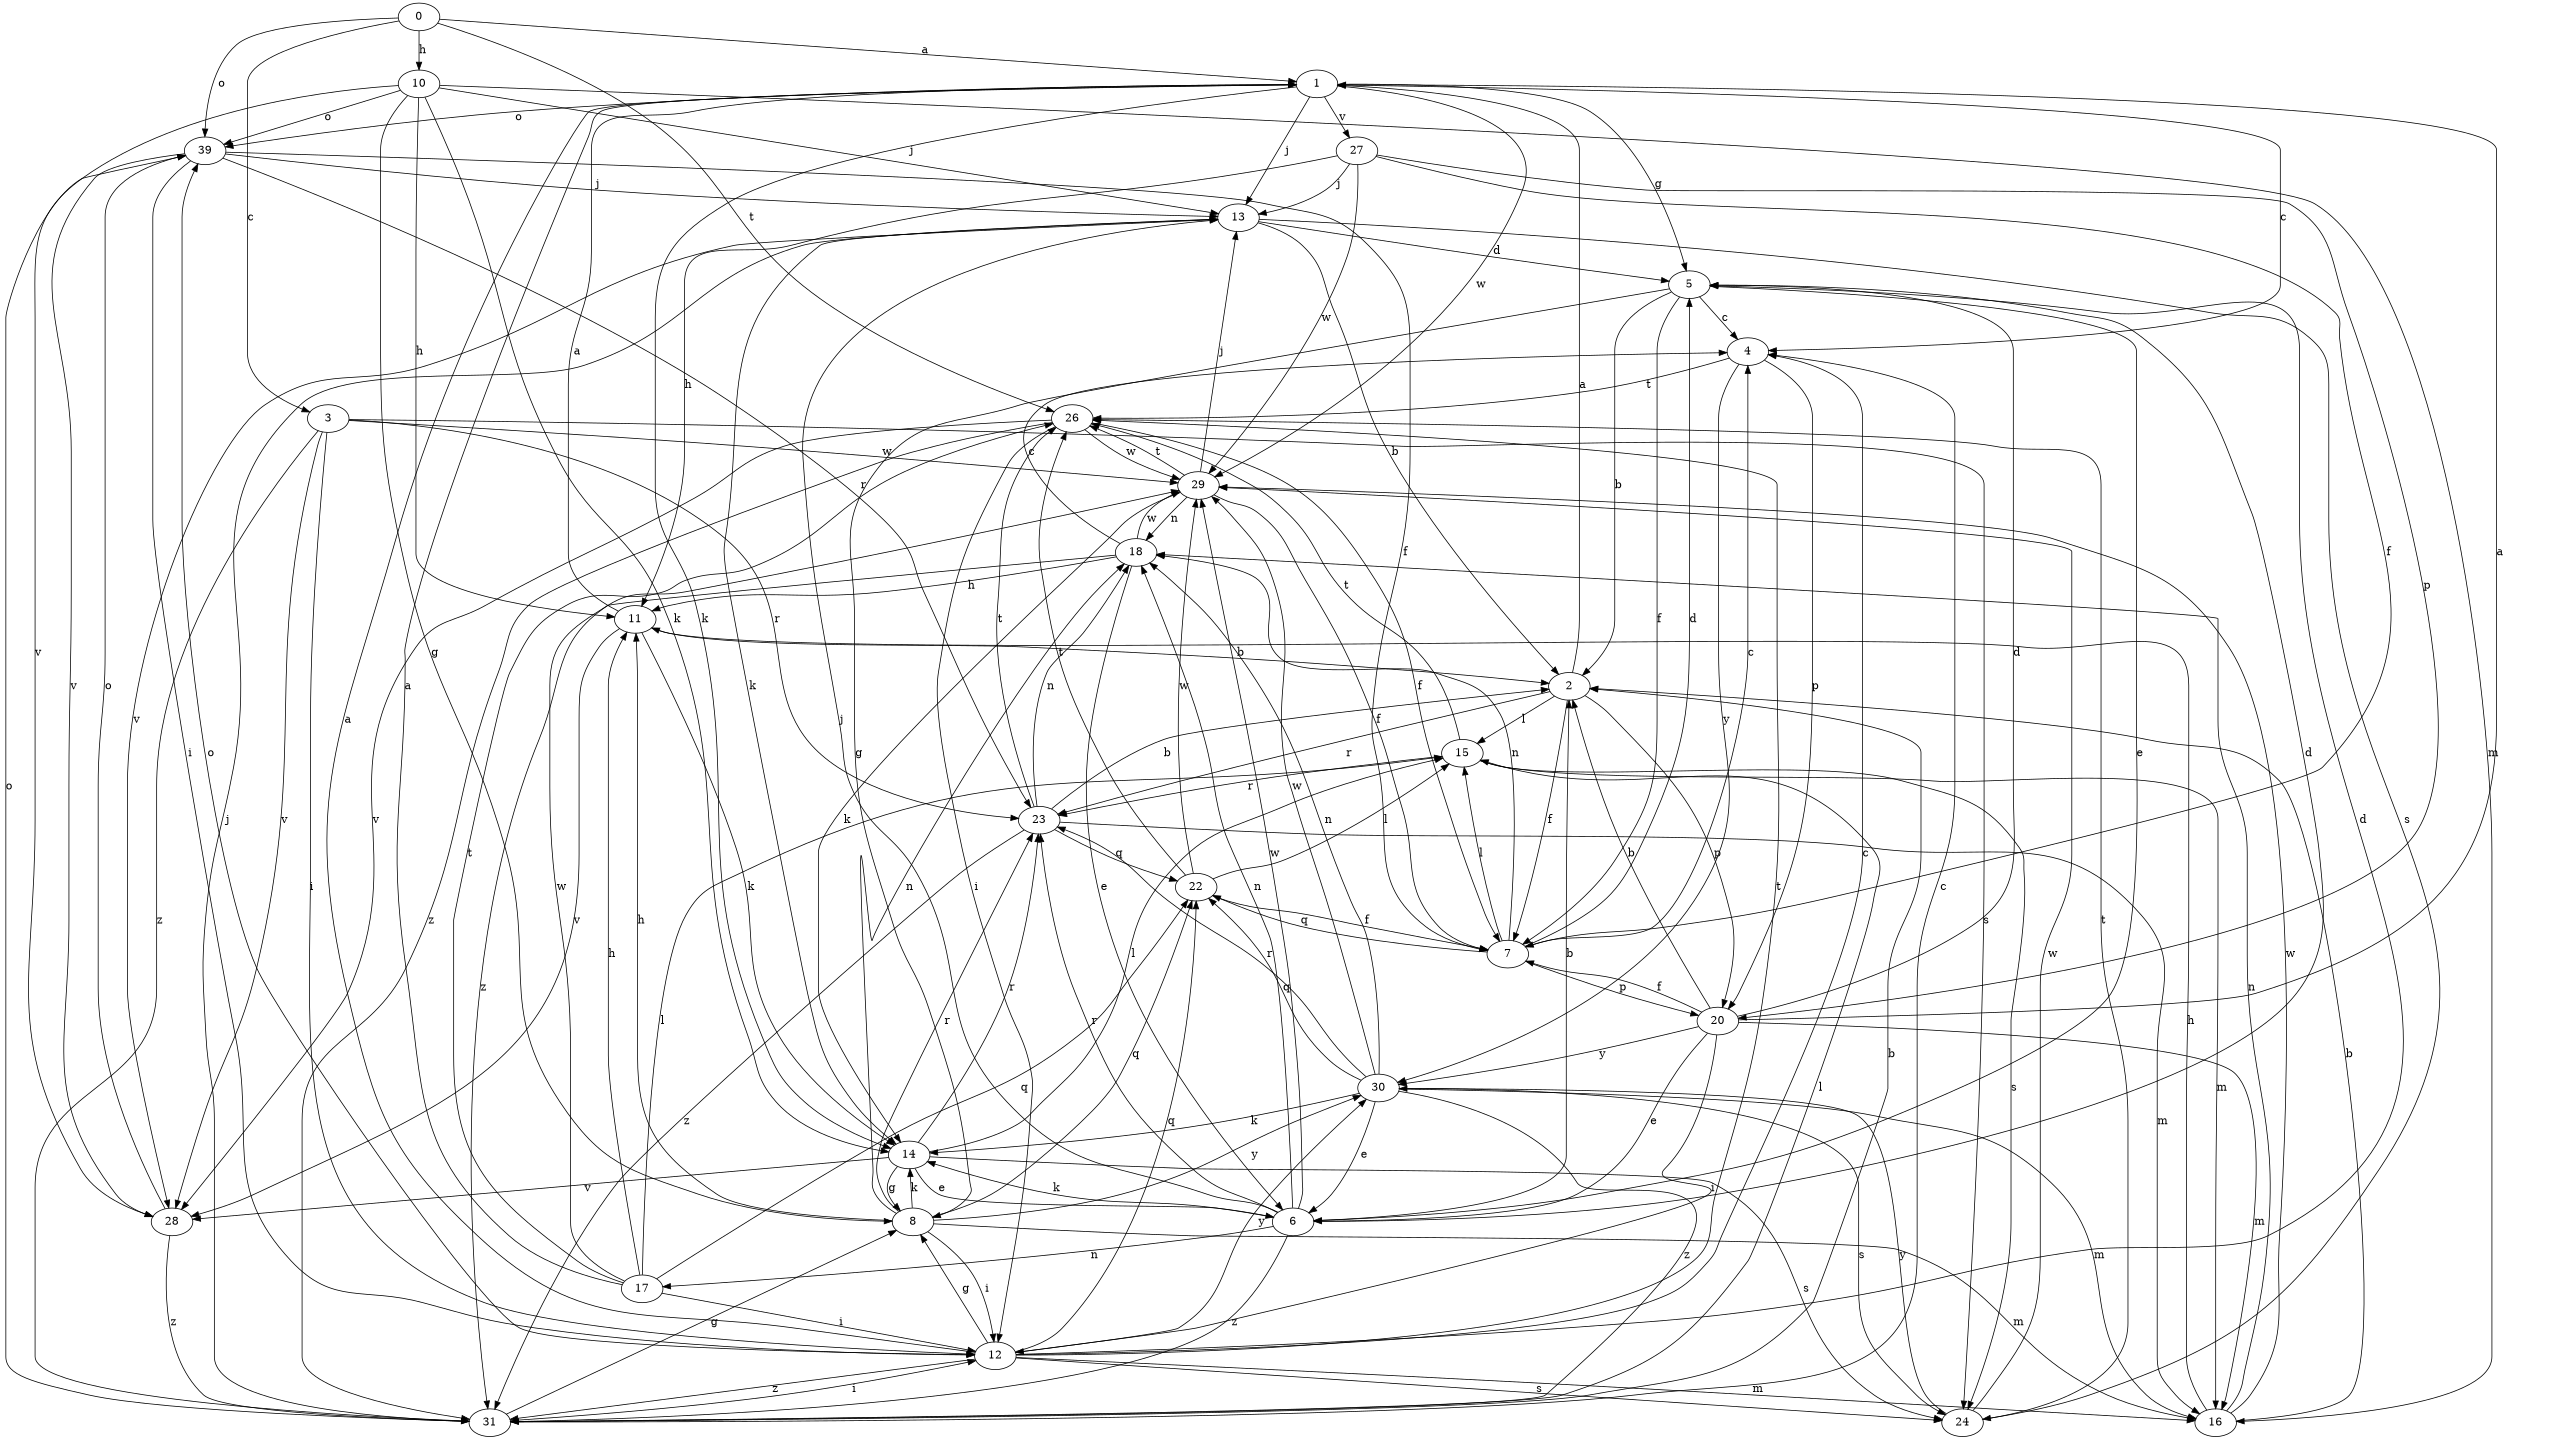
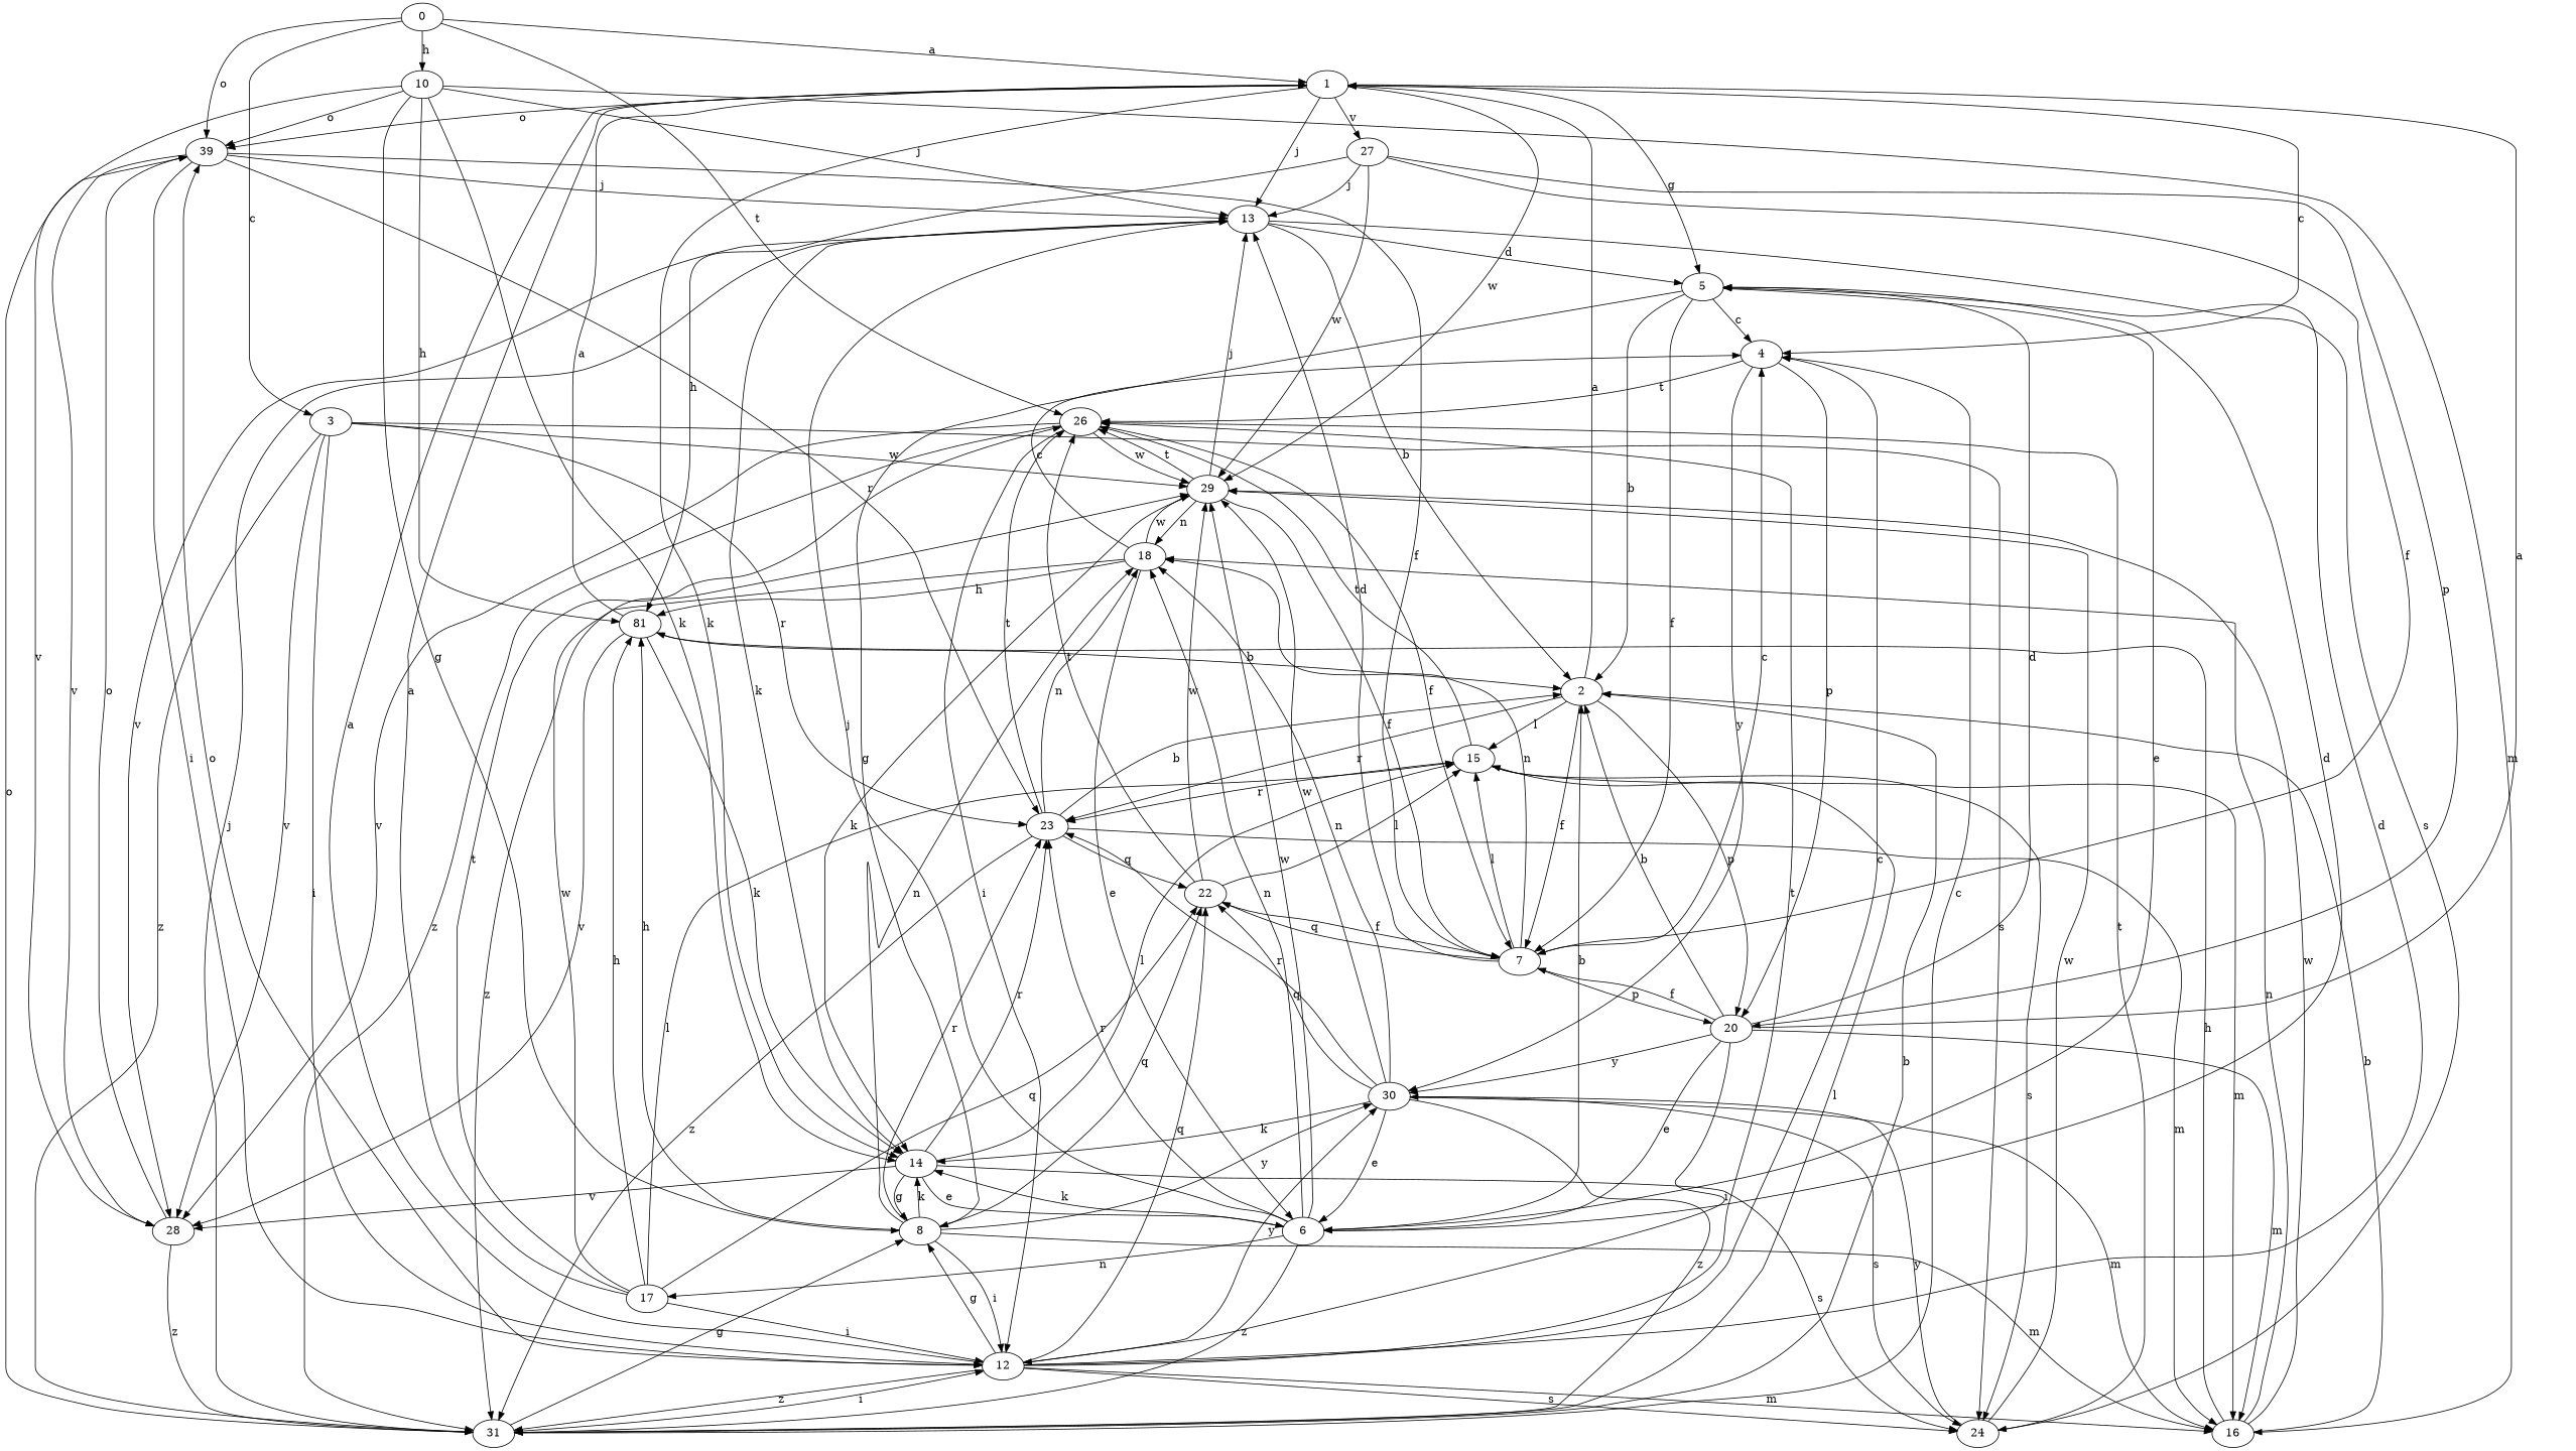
  strict digraph {
    0
    1
    3
    10
    n5 [label=39]
    26
    5
    4
    13
    14
    27
    29
    23
    12
    24
    28
    31
    2
    7
    6
    8
-   11
+   11 [label=81]
    16
    20
    30
    15
    18
    22
    17
    0 -> 1 [label=a]
    0 -> 3 [label=c]
    0 -> 10 [label=h]
    0 -> n5 [label=o]
    0 -> 26 [label=t]
    1 -> n5 [label=o]
    1 -> 5 [label=g]
    1 -> 4 [label=c]
    1 -> 13 [label=j]
    1 -> 14 [label=k]
    1 -> 27 [label=v]
    1 -> 29 [label=w]
    3 -> 29 [label=w]
    3 -> 23 [label=r]
    3 -> 12 [label=i]
    3 -> 24 [label=s]
    3 -> 28 [label=v]
    3 -> 31 [label=z]
    10 -> n5 [label=o]
    10 -> 13 [label=j]
    10 -> 14 [label=k]
    10 -> 28 [label=v]
    10 -> 8 [label=g]
    10 -> 11 [label=h]
    10 -> 16 [label=m]
    n5 -> 13 [label=j]
    n5 -> 23 [label=r]
    n5 -> 12 [label=i]
    n5 -> 28 [label=v]
    n5 -> 7 [label=f]
    26 -> 29 [label=w]
    26 -> 12 [label=i]
    26 -> 28 [label=v]
    26 -> 31 [label=z]
    26 -> 7 [label=f]
    5 -> 4 [label=c]
    5 -> 2 [label=b]
    5 -> 7 [label=f]
    5 -> 6 [label=e]
    5 -> 8 [label=g]
    4 -> 26 [label=t]
    4 -> 20 [label=p]
    4 -> 30 [label=y]
    13 -> 5 [label=d]
    13 -> 14 [label=k]
    13 -> 24 [label=s]
    13 -> 28 [label=v]
    13 -> 2 [label=b]
    14 -> 23 [label=r]
    14 -> 24 [label=s]
    14 -> 28 [label=v]
    14 -> 6 [label=e]
    14 -> 8 [label=g]
    14 -> 15 [label=l]
    27 -> 13 [label=j]
    27 -> 29 [label=w]
    27 -> 7 [label=f]
    27 -> 11 [label=h]
    27 -> 20 [label=p]
    29 -> 26 [label=t]
    29 -> 13 [label=j]
    29 -> 14 [label=k]
    29 -> 7 [label=f]
    29 -> 18 [label=n]
    23 -> 26 [label=t]
    23 -> 31 [label=z]
    23 -> 2 [label=b]
    23 -> 16 [label=m]
    23 -> 18 [label=n]
    23 -> 22 [label=q]
    12 -> 1 [label=a]
    12 -> n5 [label=o]
    12 -> 26 [label=t]
    12 -> 5 [label=d]
    12 -> 4 [label=c]
    12 -> 24 [label=s]
    12 -> 31 [label=z]
    12 -> 8 [label=g]
    12 -> 16 [label=m]
    12 -> 30 [label=y]
    12 -> 22 [label=q]
    24 -> 26 [label=t]
    24 -> 29 [label=w]
    24 -> 30 [label=y]
    28 -> n5 [label=o]
    28 -> 31 [label=z]
    31 -> n5 [label=o]
    31 -> 4 [label=c]
    31 -> 13 [label=j]
    31 -> 12 [label=i]
    31 -> 2 [label=b]
    31 -> 8 [label=g]
    31 -> 15 [label=l]
    2 -> 1 [label=a]
    2 -> 23 [label=r]
    2 -> 7 [label=f]
    2 -> 20 [label=p]
    2 -> 15 [label=l]
-   7 -> 5 [label=d]
+   7 -> 13 [label=d]
    7 -> 4 [label=c]
    7 -> 20 [label=p]
    7 -> 15 [label=l]
    7 -> 18 [label=n]
    7 -> 22 [label=q]
    6 -> 5 [label=d]
    6 -> 13 [label=j]
    6 -> 14 [label=k]
    6 -> 29 [label=w]
    6 -> 23 [label=r]
    6 -> 31 [label=z]
    6 -> 2 [label=b]
    6 -> 18 [label=n]
    6 -> 17 [label=n]
    8 -> 14 [label=k]
    8 -> 23 [label=r]
    8 -> 12 [label=i]
    8 -> 11 [label=h]
    8 -> 16 [label=m]
    8 -> 30 [label=y]
    8 -> 18 [label=n]
    8 -> 22 [label=q]
    11 -> 1 [label=a]
    11 -> 14 [label=k]
    11 -> 28 [label=v]
    11 -> 2 [label=b]
    16 -> 29 [label=w]
    16 -> 2 [label=b]
    16 -> 11 [label=h]
    16 -> 18 [label=n]
    20 -> 1 [label=a]
    20 -> 5 [label=d]
    20 -> 12 [label=i]
    20 -> 2 [label=b]
    20 -> 7 [label=f]
    20 -> 6 [label=e]
    20 -> 16 [label=m]
    20 -> 30 [label=y]
    30 -> 14 [label=k]
    30 -> 29 [label=w]
    30 -> 23 [label=r]
    30 -> 24 [label=s]
    30 -> 31 [label=z]
    30 -> 6 [label=e]
    30 -> 16 [label=m]
    30 -> 18 [label=n]
    30 -> 22 [label=q]
    15 -> 26 [label=t]
    15 -> 23 [label=r]
    15 -> 24 [label=s]
    15 -> 16 [label=m]
    18 -> 4 [label=c]
    18 -> 29 [label=w]
    18 -> 31 [label=z]
    18 -> 6 [label=e]
    18 -> 11 [label=h]
    22 -> 26 [label=t]
    22 -> 29 [label=w]
    22 -> 7 [label=f]
    22 -> 15 [label=l]
    17 -> 1 [label=a]
    17 -> 26 [label=t]
    17 -> 29 [label=w]
    17 -> 12 [label=i]
    17 -> 11 [label=h]
    17 -> 15 [label=l]
    17 -> 22 [label=q]
  }
